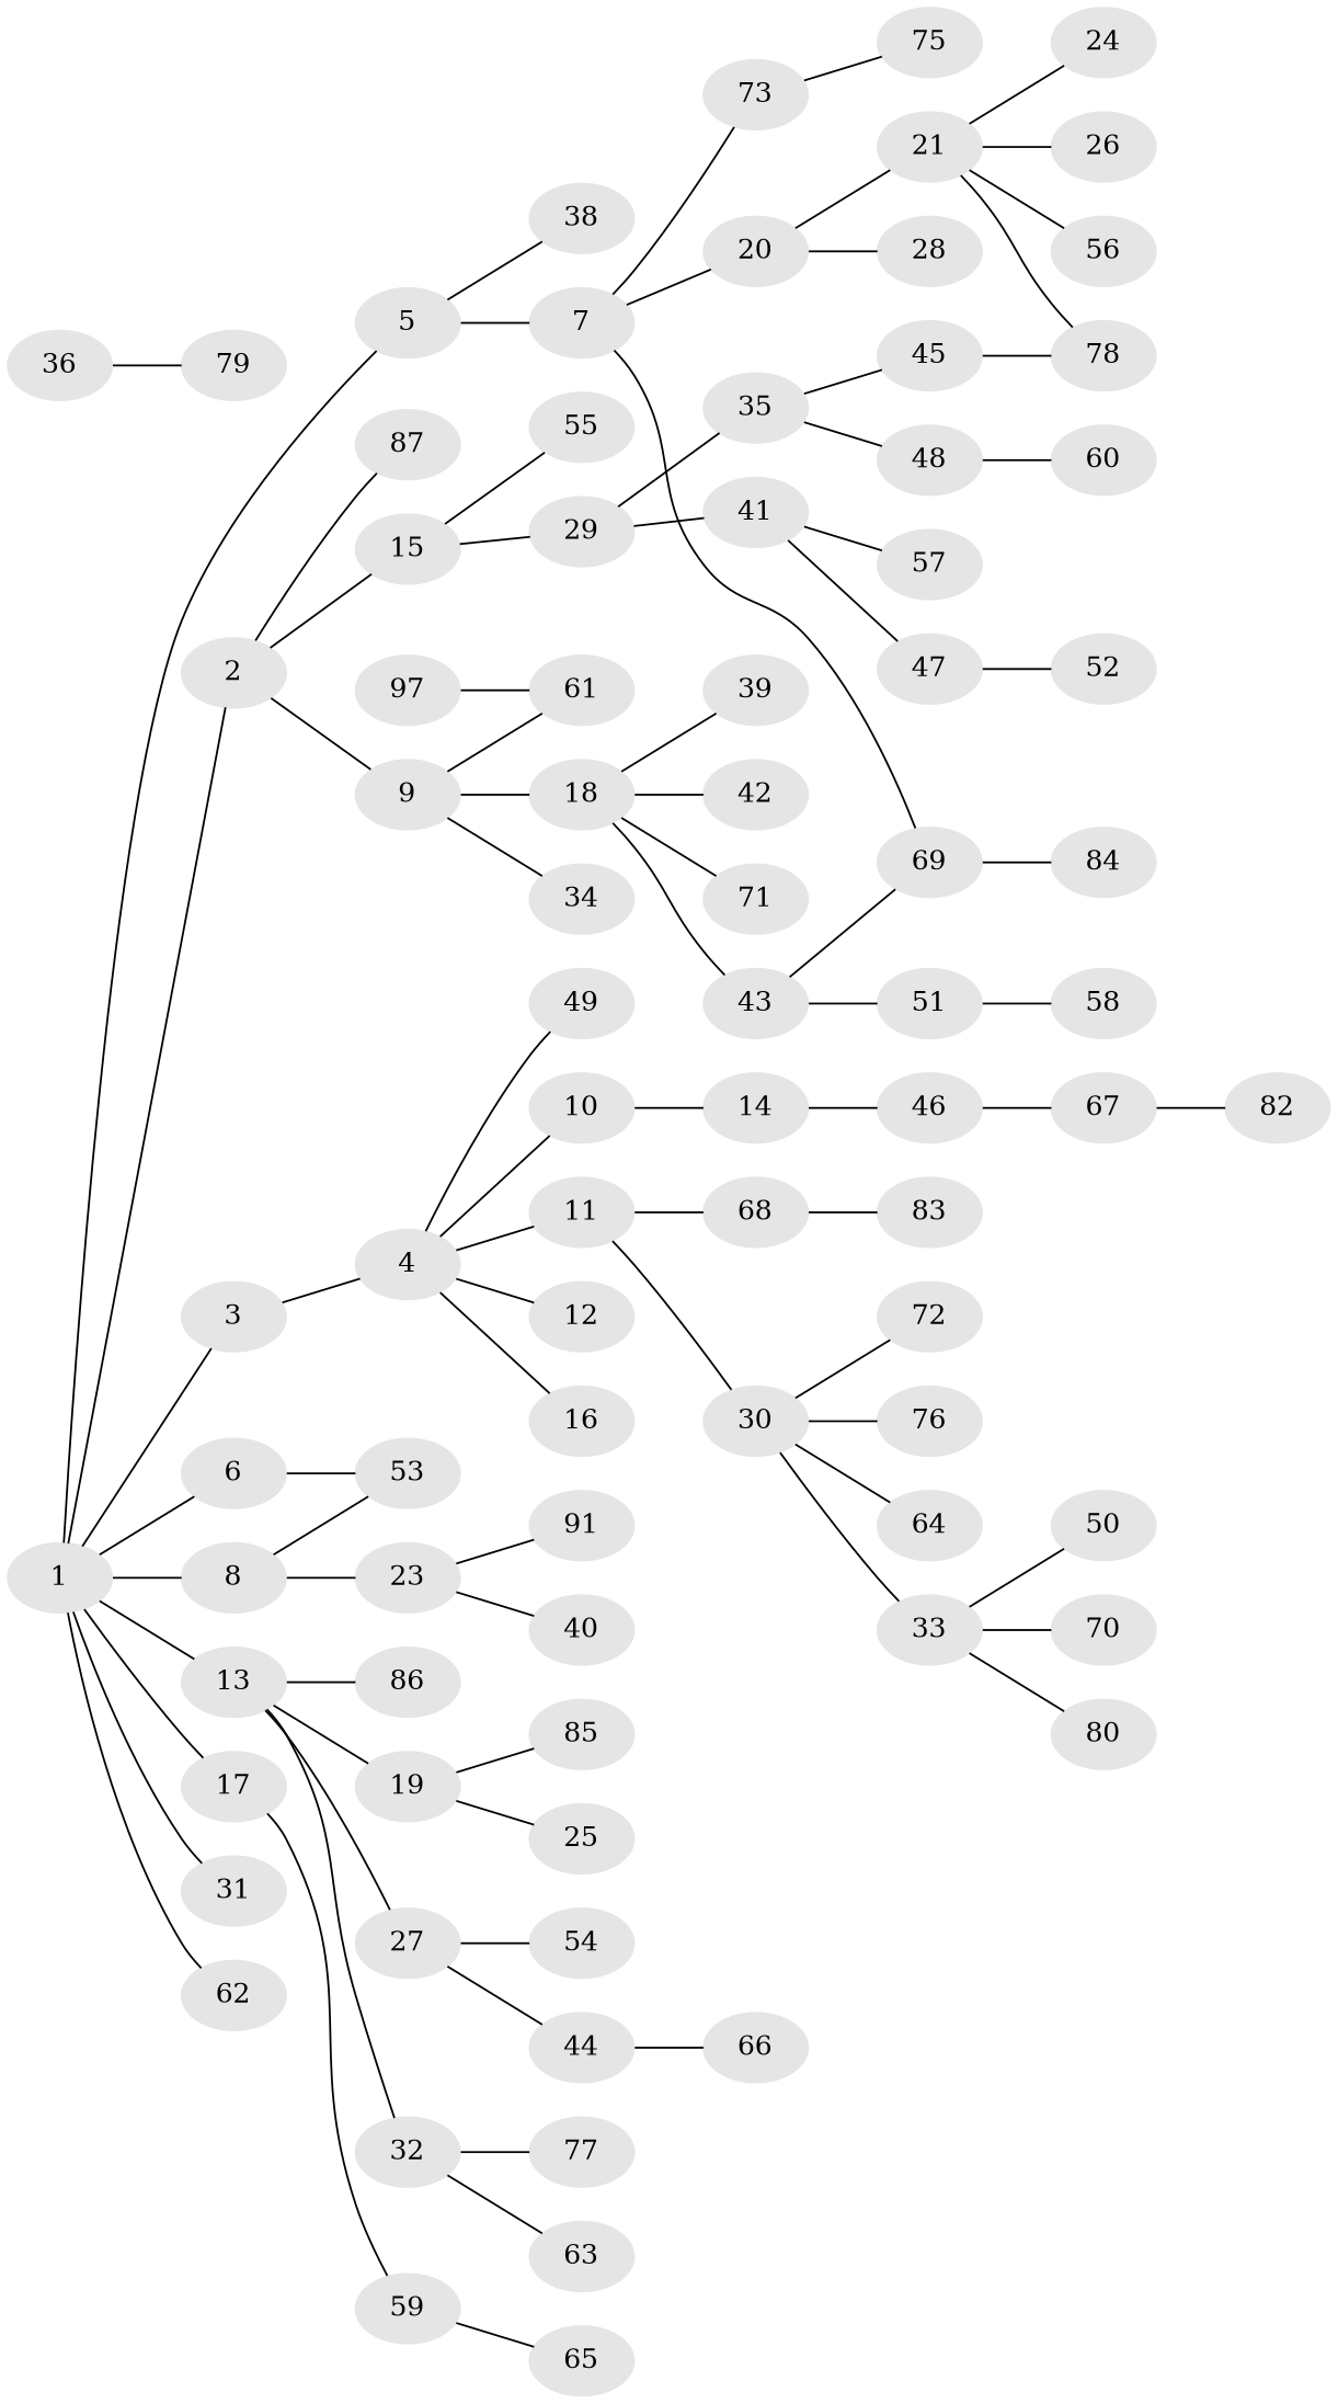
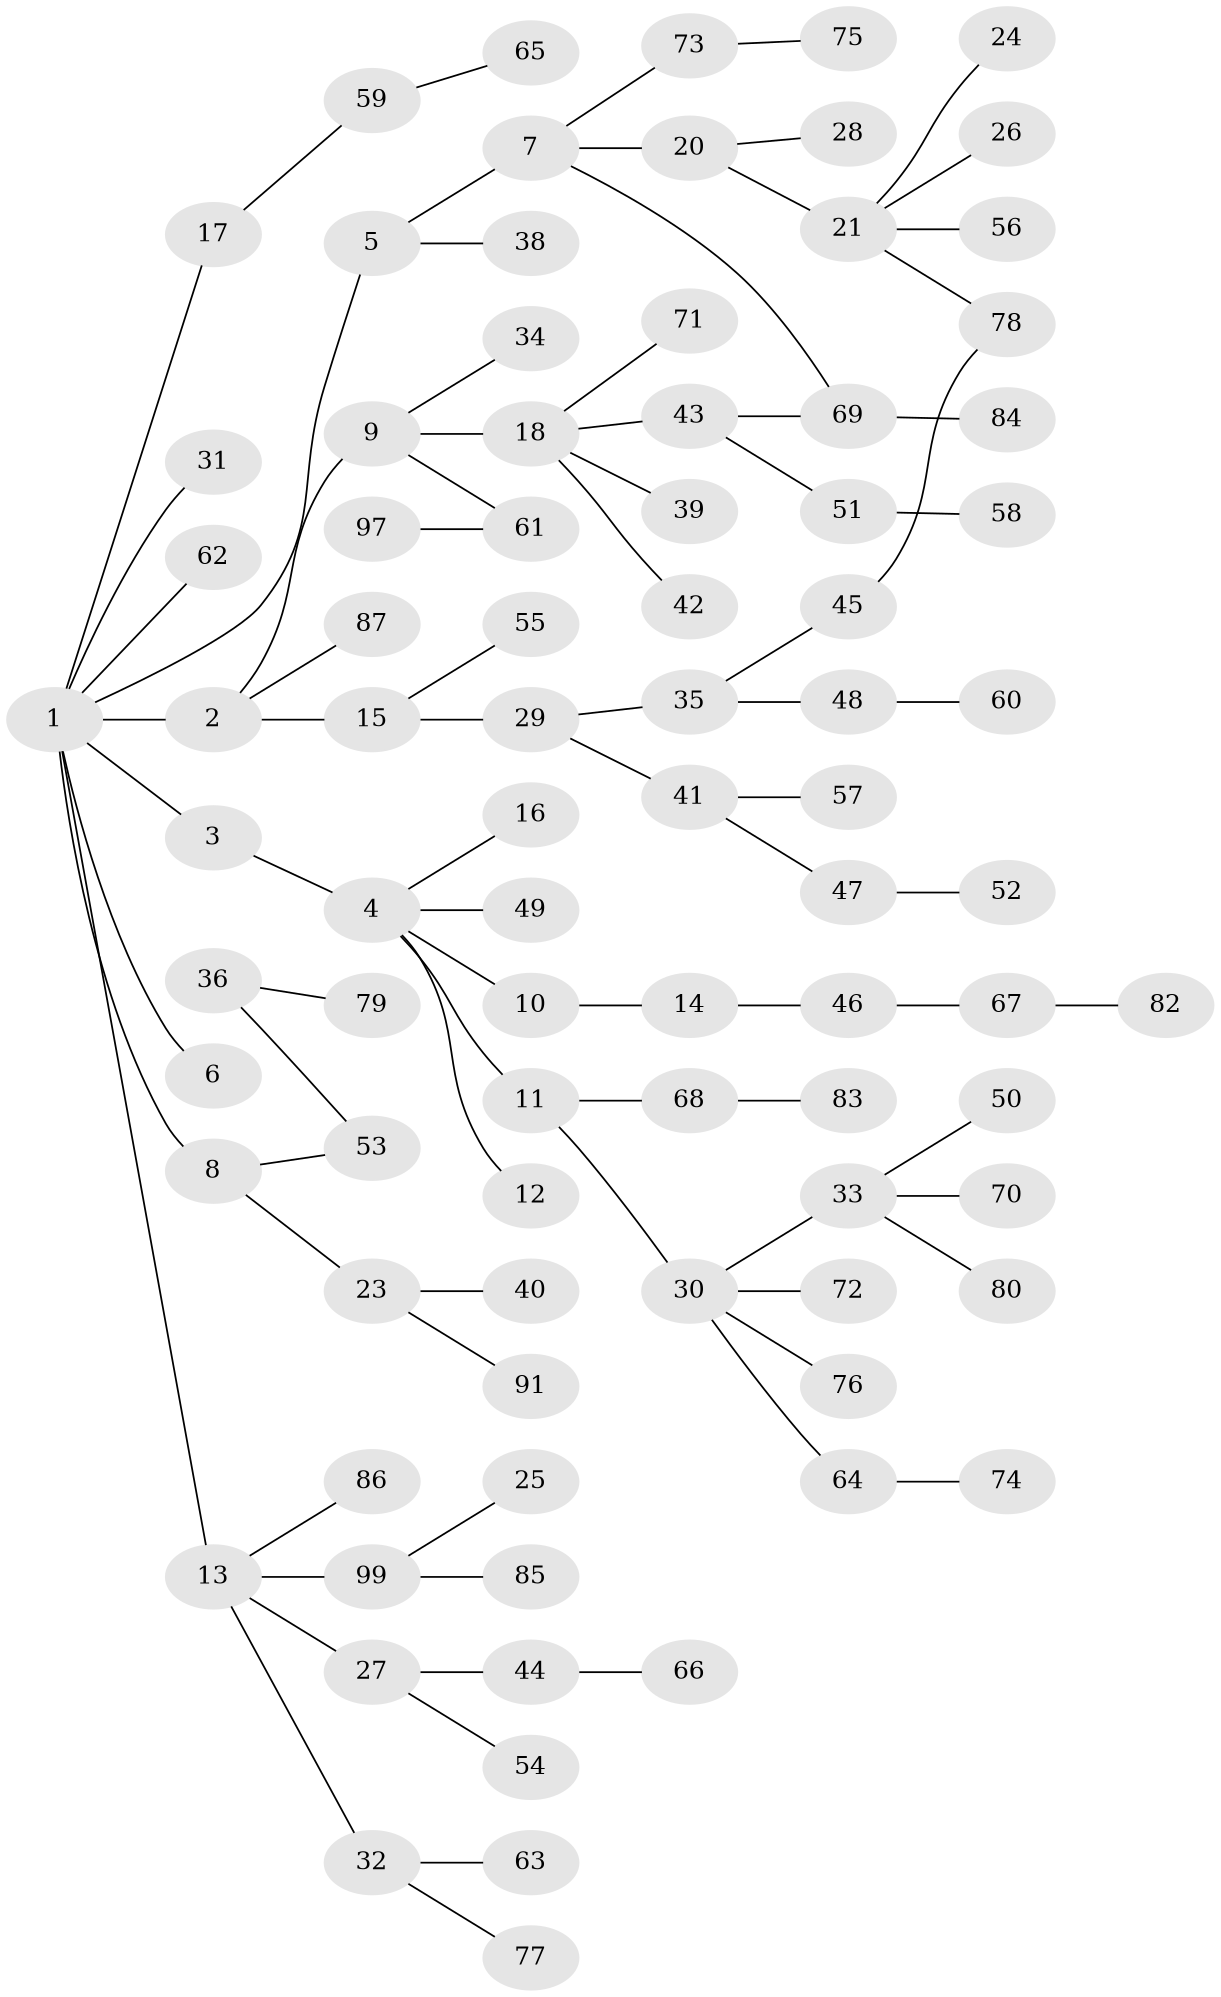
  graph {
    rankdir=LR
    node [color=gray90 style=filled]
    1
    2
    3
    5
    6
    8
    13
    17
    31
    62
    9
    15
    87
    4
    7
    38
    23
    53
-   19
+   19 [label=99]
    27
    32
    86
    59
    18
    34
    61
    29
    55
    10
    11
    12
    16
    49
    14
    30
    68
    20
    69
    73
    21
    28
    84
    75
    40
    n45 [label=91]
    36
    79
    39
    42
    43
    71
    46
    64
    33
    72
    76
    83
    25
    85
    44
    54
    63
    77
    67
    35
    41
    65
    51
    24
    26
    56
    78
    n73 [label=97]
+   74
    66
    45
    48
    47
    57
    50
    70
    80
    60
    52
    58
    82
    1 -- 2
    1 -- 3
    1 -- 5
    1 -- 6
    1 -- 8
    1 -- 13
    1 -- 17
    1 -- 31
    1 -- 62
    2 -- 9
    2 -- 15
    2 -- 87
    3 -- 4
    5 -- 7
    5 -- 38
    8 -- 23
    8 -- 53
    13 -- 19
    13 -- 27
    13 -- 32
    13 -- 86
    17 -- 59
    9 -- 18
    9 -- 34
    9 -- 61
    15 -- 29
    15 -- 55
    4 -- 10
    4 -- 11
    4 -- 12
    4 -- 16
    4 -- 49
    7 -- 20
    7 -- 69
    7 -- 73
    23 -- 40
    23 -- n45
    19 -- 25
    19 -- 85
    27 -- 44
    27 -- 54
    32 -- 63
    32 -- 77
    59 -- 65
    18 -- 39
    18 -- 42
    18 -- 43
    18 -- 71
    29 -- 35
    29 -- 41
    10 -- 14
    11 -- 30
    11 -- 68
    14 -- 46
    30 -- 64
    30 -- 33
    30 -- 72
    30 -- 76
    68 -- 83
    20 -- 21
    20 -- 28
    69 -- 84
    73 -- 75
    21 -- 24
    21 -- 26
    21 -- 56
    21 -- 78
-   6 -- 53
+   36 -- 53
    36 -- 79
    43 -- 69
    43 -- 51
    46 -- 67
+   64 -- 74
    33 -- 50
    33 -- 70
    33 -- 80
    44 -- 66
    67 -- 82
    35 -- 45
    35 -- 48
    41 -- 47
    41 -- 57
    51 -- 58
    n73 -- 61
    45 -- 78
    48 -- 60
    47 -- 52
  }
